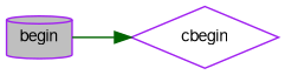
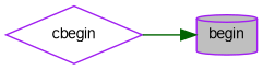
  digraph {
    rankdir=LR
    node [color=purple fontname=FreeSans fontsize=10]
    n1 [fillcolor=grey75 fontcolor=black height=0.2 label=begin shape=cylinder style=filled width=0.4]
    n2 [height=0.2 label=cbegin shape=diamond width=0.4]
-   n1 -> n2 [color=darkgreen fontname=FreeSans fontsize=10 labelfontname=FreeSans labelfontsize=10 style=solid]
+   n2 -> n1 [color=darkgreen fontname=FreeSans fontsize=10 labelfontname=FreeSans labelfontsize=10 style=solid]
  }
